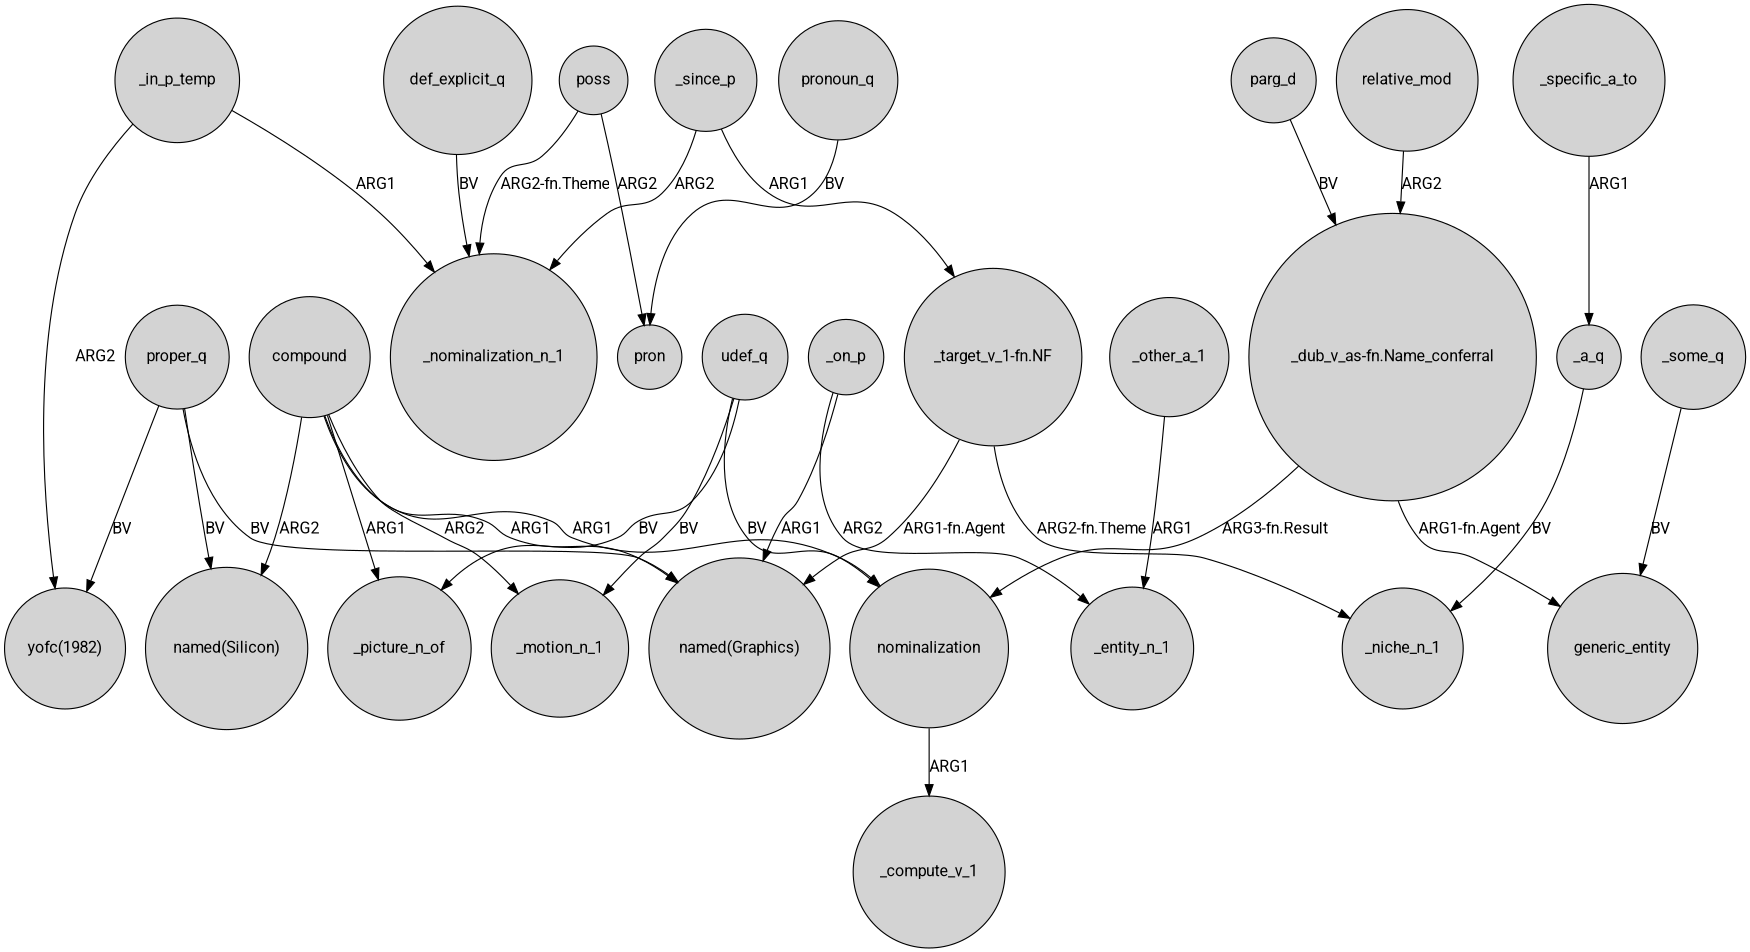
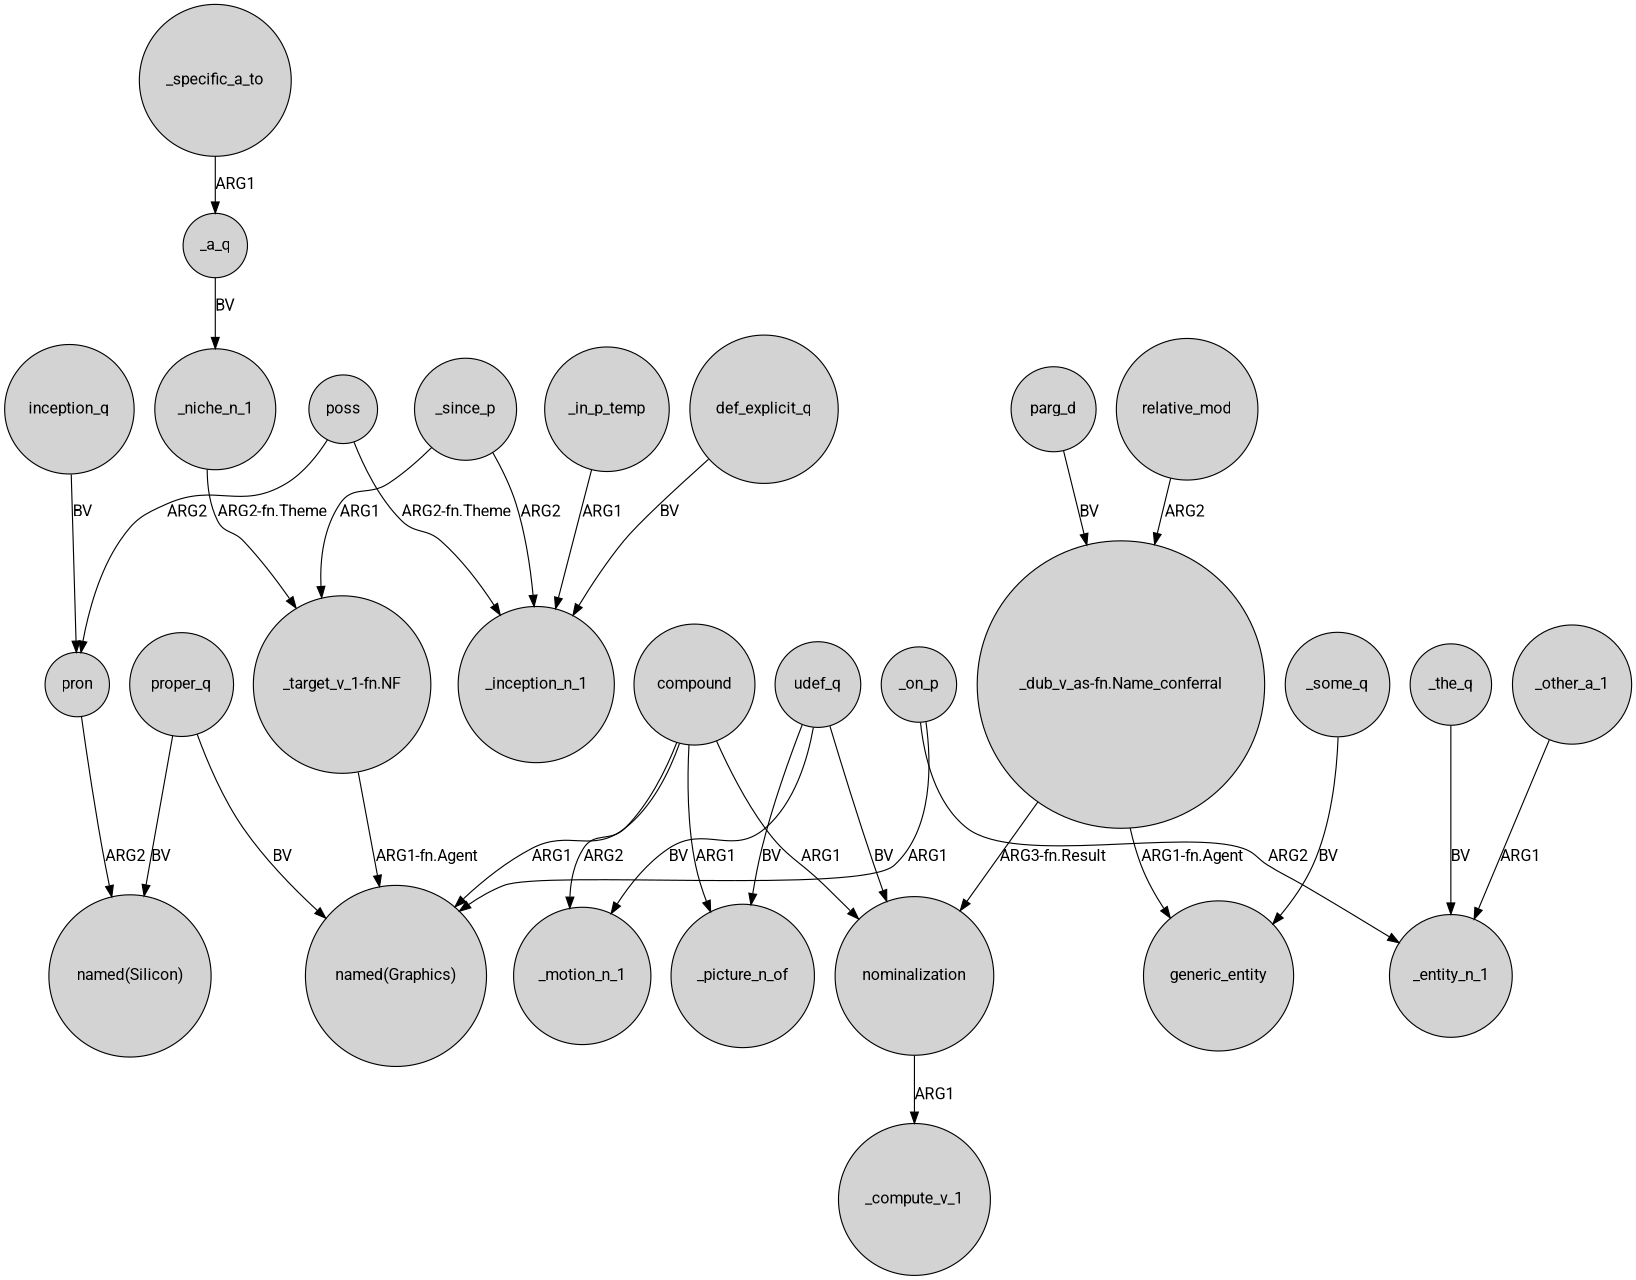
  digraph {
    fontname=Roboto
    node [fontname=Roboto shape=circle style=filled]
    edge [fontname=Roboto]
    proper_q
-   "yofc(1982)"
    "named(Graphics)"
    "named(Silicon)"
    _since_p
-   _inception_n_1 [label=_nominalization_n_1]
+   _inception_n_1
    "_target_v_1-fn.NF"
    _niche_n_1
    poss
    pron
    compound
    _motion_n_1
    _picture_n_of
    nominalization
    _compute_v_1
    _specific_a_to
    _a_q
    n18 [label=_entity_n_1]
+   _the_q
    _other_a_1
-   pronoun_q
+   pronoun_q [label=inception_q]
    def_explicit_q
    _in_p_temp
    udef_q
    parg_d
    "_dub_v_as-fn.Name_conferral"
    generic_entity
    _some_q
    _on_p
    relative_mod
-   proper_q -> "yofc(1982)" [label=BV]
    proper_q -> "named(Graphics)" [label=BV]
    proper_q -> "named(Silicon)" [label=BV]
    _since_p -> _inception_n_1 [label=ARG2]
    _since_p -> "_target_v_1-fn.NF" [label=ARG1]
    "_target_v_1-fn.NF" -> "named(Graphics)" [label="ARG1-fn.Agent"]
-   "_target_v_1-fn.NF" -> _niche_n_1 [label="ARG2-fn.Theme"]
+   _niche_n_1 -> "_target_v_1-fn.NF" [label="ARG2-fn.Theme"]
    poss -> _inception_n_1 [label="ARG2-fn.Theme"]
    poss -> pron [label=ARG2]
    compound -> "named(Graphics)" [label=ARG1]
-   compound -> "named(Silicon)" [label=ARG2]
+   pron -> "named(Silicon)" [label=ARG2]
    compound -> _motion_n_1 [label=ARG2]
    compound -> _picture_n_of [label=ARG1]
    compound -> nominalization [label=ARG1]
    nominalization -> _compute_v_1 [label=ARG1]
    _specific_a_to -> _a_q [label=ARG1]
    _a_q -> _niche_n_1 [label=BV]
+   _the_q -> n18 [label=BV]
    _other_a_1 -> n18 [label=ARG1]
    pronoun_q -> pron [label=BV]
    def_explicit_q -> _inception_n_1 [label=BV]
-   _in_p_temp -> "yofc(1982)" [label=ARG2]
    _in_p_temp -> _inception_n_1 [label=ARG1]
    udef_q -> _motion_n_1 [label=BV]
    udef_q -> _picture_n_of [label=BV]
    udef_q -> nominalization [label=BV]
    parg_d -> "_dub_v_as-fn.Name_conferral" [label=BV]
    "_dub_v_as-fn.Name_conferral" -> nominalization [label="ARG3-fn.Result"]
    "_dub_v_as-fn.Name_conferral" -> generic_entity [label="ARG1-fn.Agent"]
    _some_q -> generic_entity [label=BV]
    _on_p -> "named(Graphics)" [label=ARG1]
    _on_p -> n18 [label=ARG2]
    relative_mod -> "_dub_v_as-fn.Name_conferral" [label=ARG2]
  }
